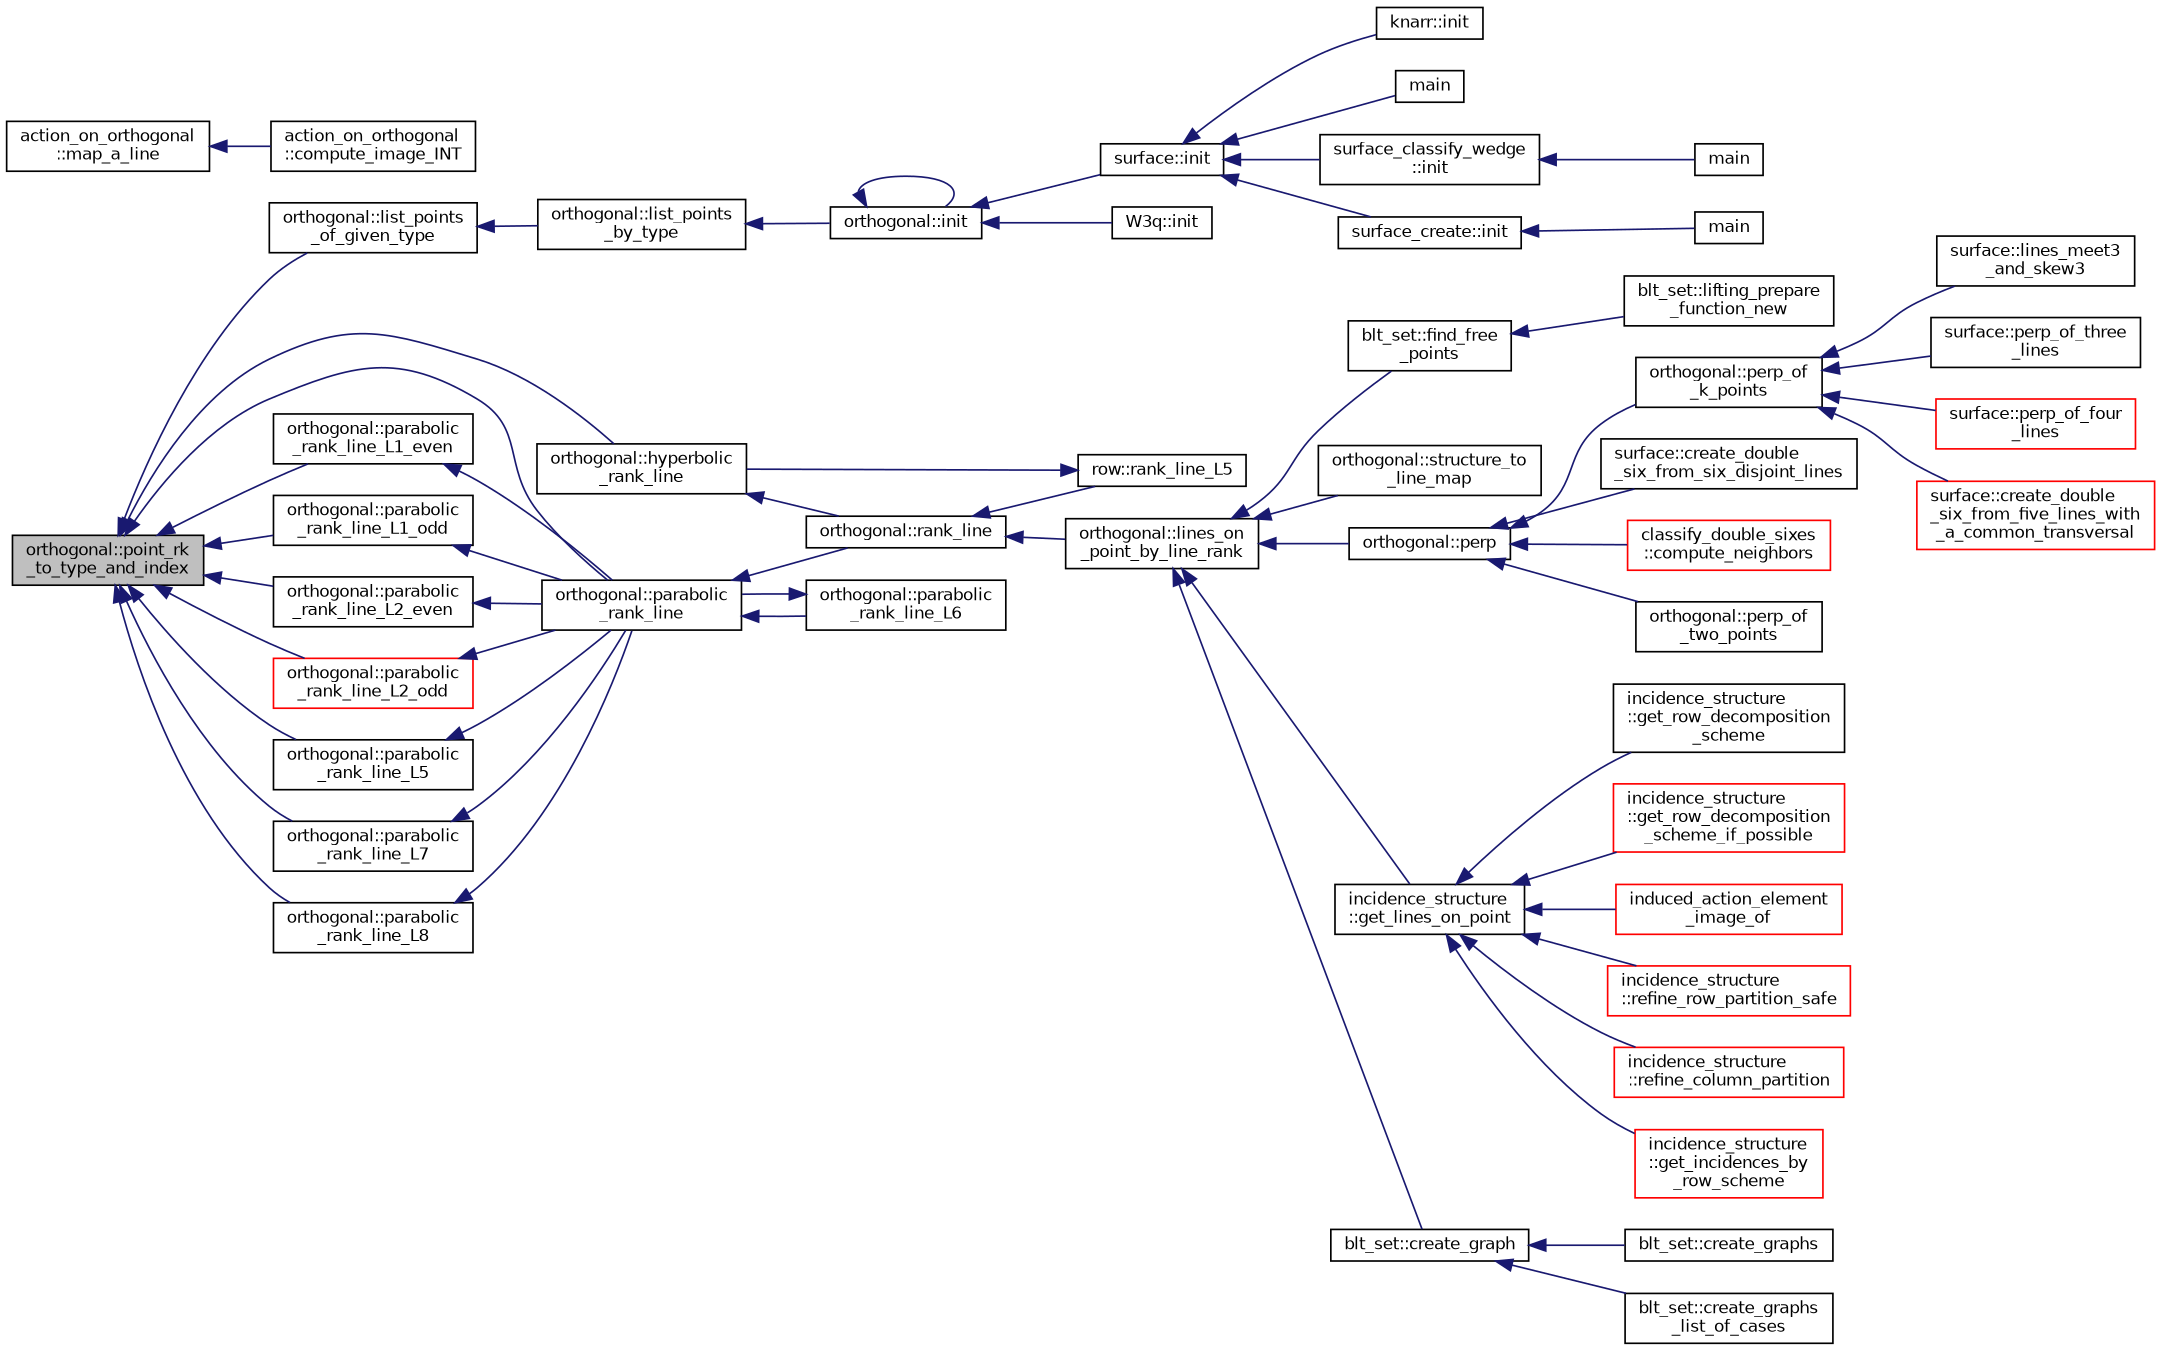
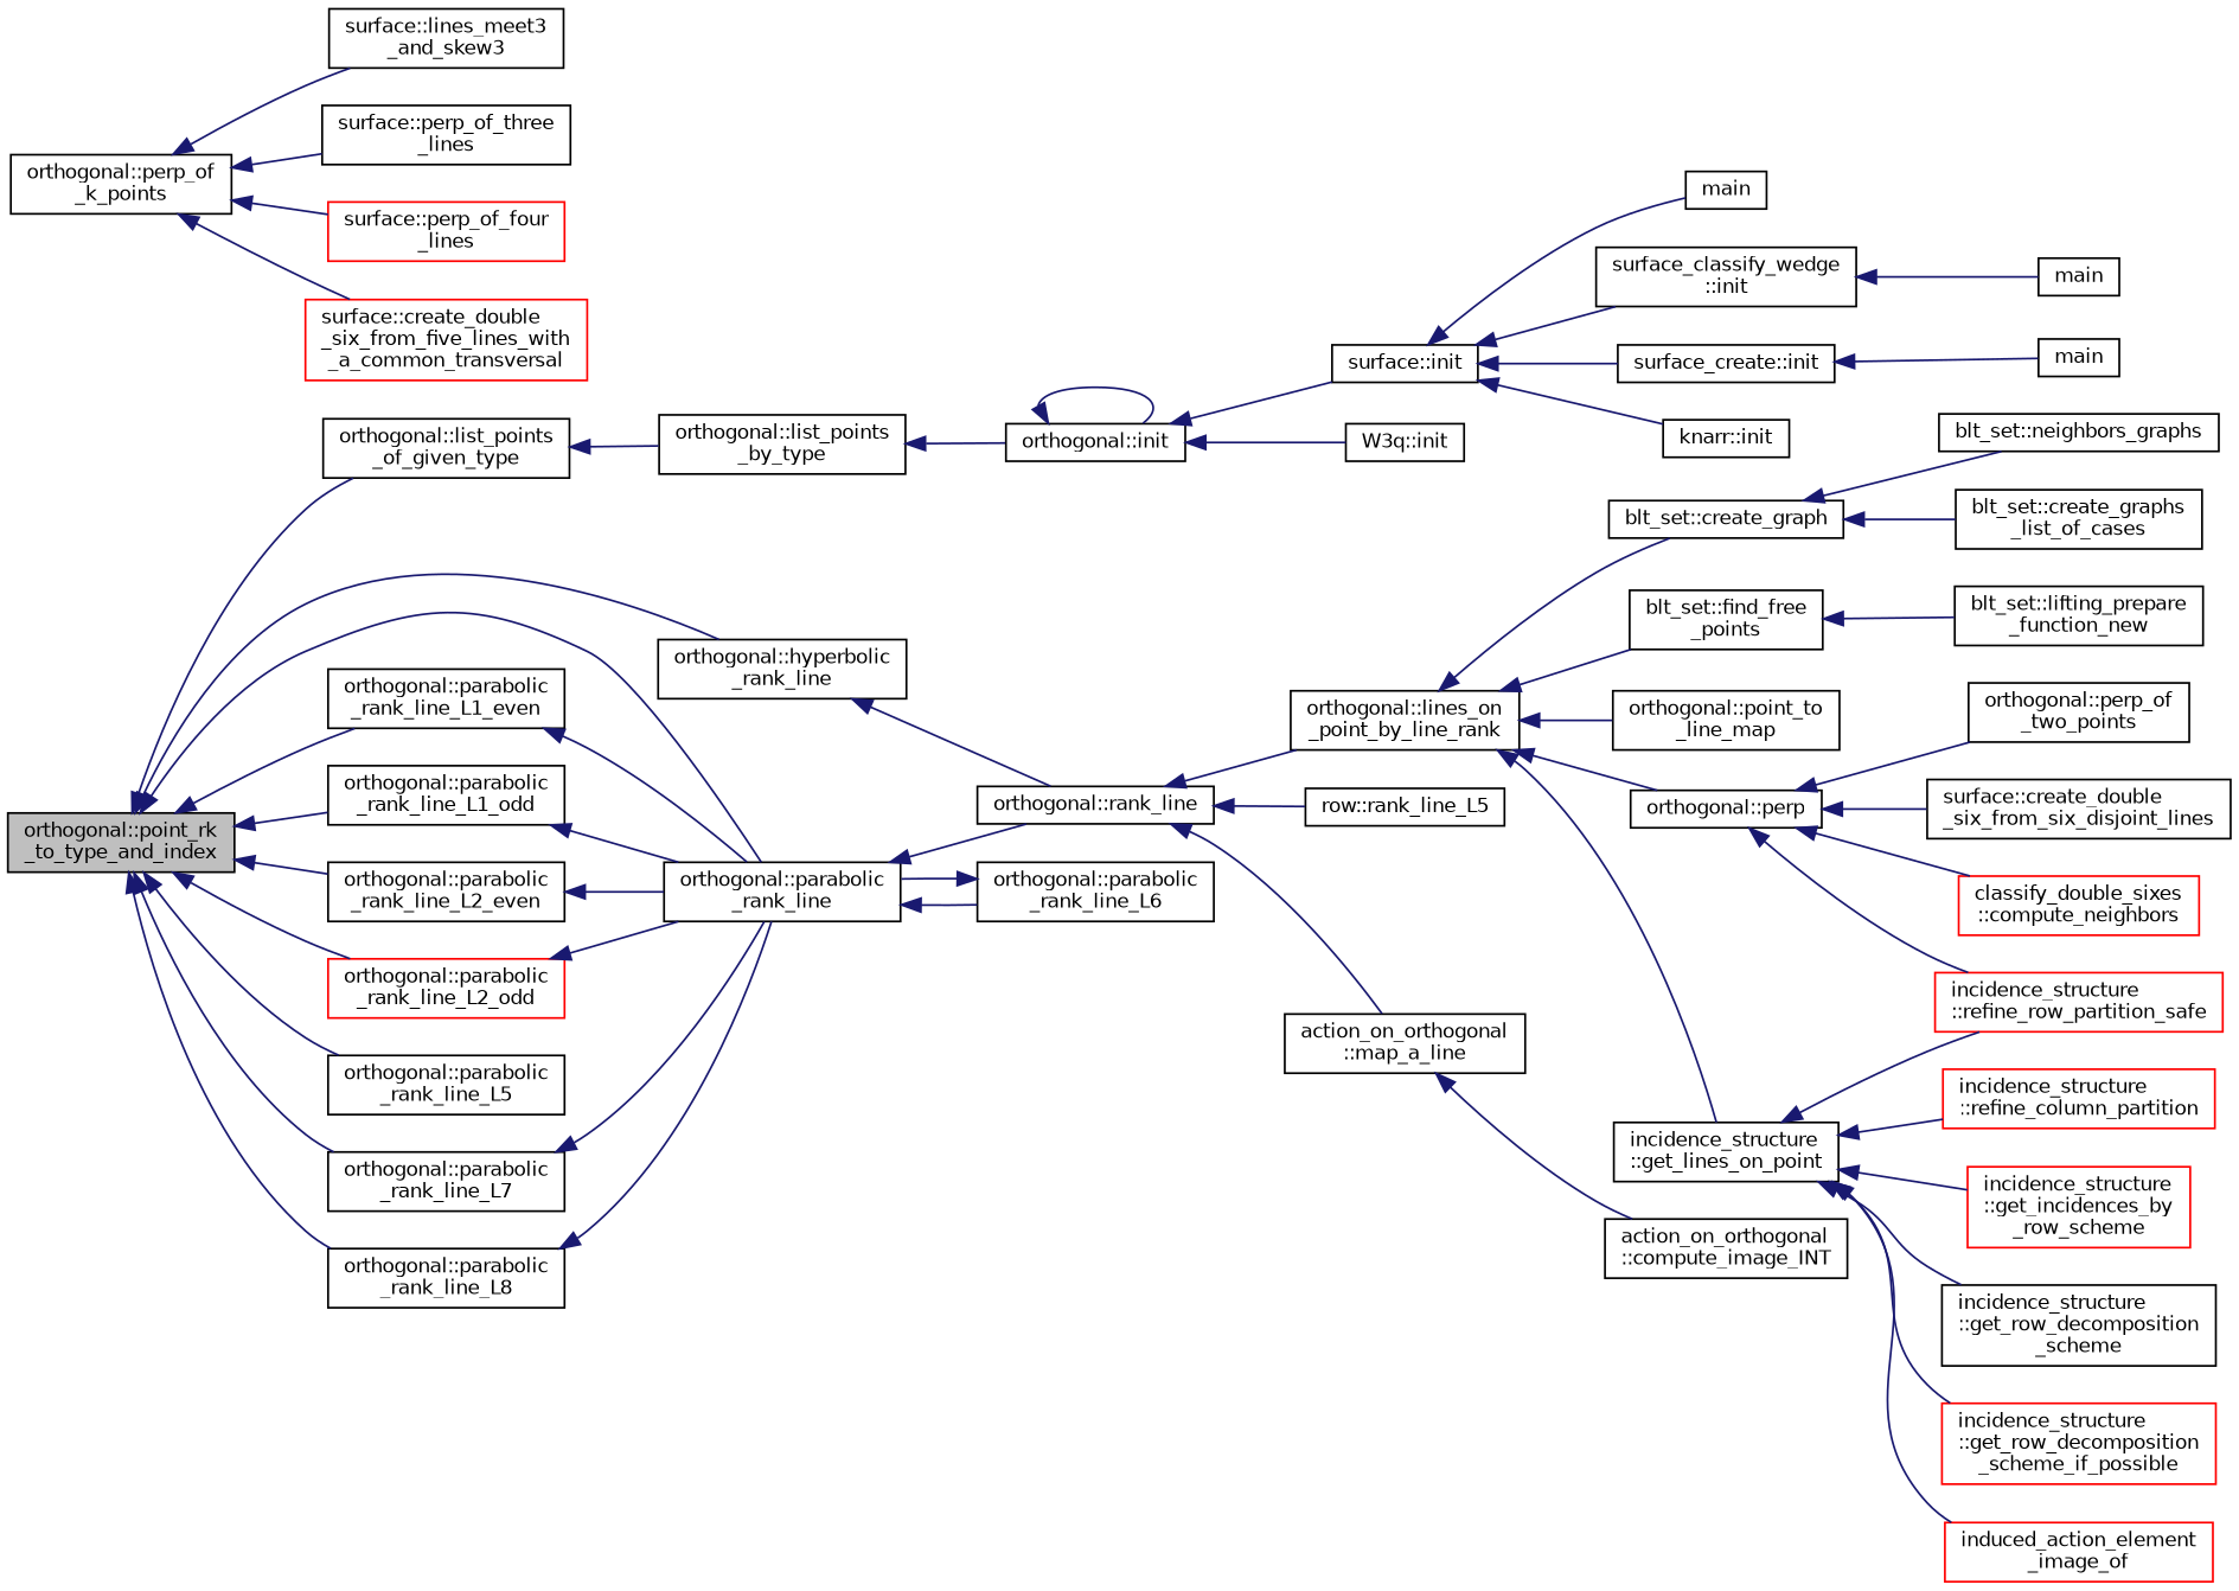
  digraph {
    rankdir=LR
    node [color=black fillcolor=white fontname=Helvetica fontsize=10 shape=record style=filled]
    edge [color=midnightblue dir=back fontname=Helvetica fontsize=10 labelfontname=Helvetica labelfontsize=10 style=solid]
    n1 [fillcolor=grey75 fontcolor=black height=0.2 label="orthogonal::point_rk\l_to_type_and_index" width=0.4]
    n2 [height=0.2 label="orthogonal::list_points\l_of_given_type" width=0.4]
    n3 [height=0.2 label="orthogonal::hyperbolic\l_rank_line" width=0.4]
    n4 [height=0.2 label="orthogonal::parabolic\l_rank_line" width=0.4]
    n5 [height=0.2 label="orthogonal::parabolic\l_rank_line_L1_even" width=0.4]
    n6 [height=0.2 label="orthogonal::parabolic\l_rank_line_L1_odd" width=0.4]
    n7 [height=0.2 label="orthogonal::parabolic\l_rank_line_L2_even" width=0.4]
    n8 [color=red height=0.2 label="orthogonal::parabolic\l_rank_line_L2_odd" width=0.4]
    n9 [height=0.2 label="orthogonal::parabolic\l_rank_line_L5" width=0.4]
    n10 [height=0.2 label="orthogonal::parabolic\l_rank_line_L7" width=0.4]
    n11 [height=0.2 label="orthogonal::parabolic\l_rank_line_L8" width=0.4]
    n12 [height=0.2 label="orthogonal::list_points\l_by_type" width=0.4]
    n13 [height=0.2 label="orthogonal::rank_line" width=0.4]
    n14 [height=0.2 label="orthogonal::parabolic\l_rank_line_L6" width=0.4]
    n15 [height=0.2 label="orthogonal::init" width=0.4]
    n16 [height=0.2 label="surface::init" width=0.4]
    n17 [height=0.2 label="W3q::init" width=0.4]
    n18 [height=0.2 label=main width=0.4]
    n19 [height=0.2 label="surface_classify_wedge\l::init" width=0.4]
    n20 [height=0.2 label="surface_create::init" width=0.4]
    n21 [height=0.2 label="knarr::init" width=0.4]
    n22 [height=0.2 label=main width=0.4]
    n23 [height=0.2 label=main width=0.4]
    n24 [height=0.2 label="orthogonal::lines_on\l_point_by_line_rank" width=0.4]
    n25 [height=0.2 label="row::rank_line_L5" width=0.4]
    n26 [height=0.2 label="action_on_orthogonal\l::map_a_line" width=0.4]
    n27 [height=0.2 label="blt_set::create_graph" width=0.4]
    n28 [height=0.2 label="blt_set::find_free\l_points" width=0.4]
-   n29 [height=0.2 label="orthogonal::structure_to\l_line_map" width=0.4]
+   n29 [height=0.2 label="orthogonal::point_to\l_line_map" width=0.4]
    n30 [height=0.2 label="orthogonal::perp" width=0.4]
    n31 [height=0.2 label="incidence_structure\l::get_lines_on_point" width=0.4]
    n32 [height=0.2 label="action_on_orthogonal\l::compute_image_INT" width=0.4]
-   n33 [height=0.2 label="blt_set::create_graphs" width=0.4]
+   n33 [height=0.2 label="blt_set::neighbors_graphs" width=0.4]
    n34 [height=0.2 label="blt_set::create_graphs\l_list_of_cases" width=0.4]
    n35 [height=0.2 label="blt_set::lifting_prepare\l_function_new" width=0.4]
    n36 [height=0.2 label="orthogonal::perp_of\l_two_points" width=0.4]
    n37 [height=0.2 label="orthogonal::perp_of\l_k_points" width=0.4]
    n38 [height=0.2 label="surface::create_double\l_six_from_six_disjoint_lines" width=0.4]
    n39 [color=red height=0.2 label="classify_double_sixes\l::compute_neighbors" width=0.4]
    n40 [color=red height=0.2 label="incidence_structure\l::refine_row_partition_safe" width=0.4]
    n41 [color=red height=0.2 label="incidence_structure\l::refine_column_partition" width=0.4]
    n42 [color=red height=0.2 label="incidence_structure\l::get_incidences_by\l_row_scheme" width=0.4]
    n43 [height=0.2 label="incidence_structure\l::get_row_decomposition\l_scheme" width=0.4]
    n44 [color=red height=0.2 label="incidence_structure\l::get_row_decomposition\l_scheme_if_possible" width=0.4]
    n45 [color=red height=0.2 label="induced_action_element\l_image_of" width=0.4]
    n46 [height=0.2 label="surface::lines_meet3\l_and_skew3" width=0.4]
    n47 [height=0.2 label="surface::perp_of_three\l_lines" width=0.4]
    n48 [color=red height=0.2 label="surface::perp_of_four\l_lines" width=0.4]
    n49 [color=red height=0.2 label="surface::create_double\l_six_from_five_lines_with\l_a_common_transversal" width=0.4]
    n1 -> n2
    n1 -> n3
    n1 -> n4
    n1 -> n5
    n1 -> n6
    n1 -> n7
    n1 -> n8
    n1 -> n9
    n1 -> n10
    n1 -> n11
    n2 -> n12
    n3 -> n13
    n4 -> n13
    n4 -> n14
    n5 -> n4
    n6 -> n4
    n7 -> n4
    n8 -> n4
-   n9 -> n4
    n10 -> n4
    n11 -> n4
    n12 -> n15
    n13 -> n24
    n13 -> n25
+   n13 -> n26
    n14 -> n4
    n15 -> n15
    n15 -> n16
    n15 -> n17
    n16 -> n18
    n16 -> n19
    n16 -> n20
    n16 -> n21
    n19 -> n22
    n20 -> n23
    n24 -> n27
    n24 -> n28
    n24 -> n29
    n24 -> n30
    n24 -> n31
-   n25 -> n3
    n26 -> n32
    n27 -> n33
    n27 -> n34
    n28 -> n35
    n30 -> n36
-   n30 -> n37
+   n30 -> n40
    n30 -> n38
    n30 -> n39
    n31 -> n40
    n31 -> n41
    n31 -> n42
    n31 -> n43
    n31 -> n44
    n31 -> n45
    n37 -> n46
    n37 -> n47
    n37 -> n48
    n37 -> n49
  }
